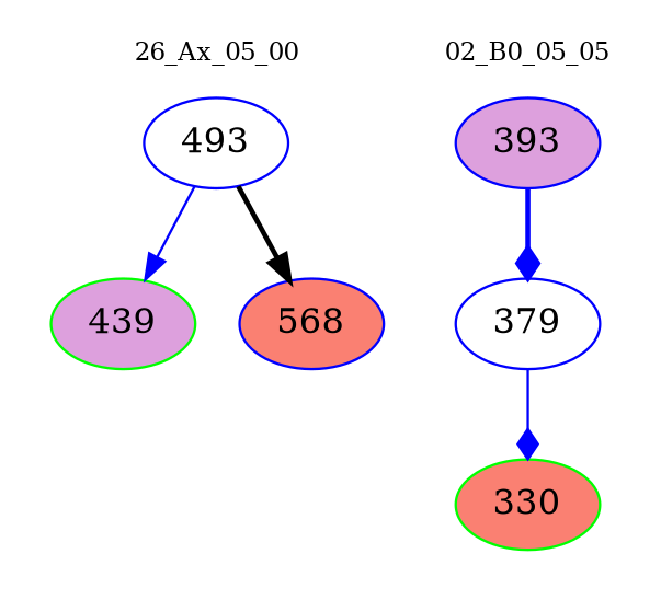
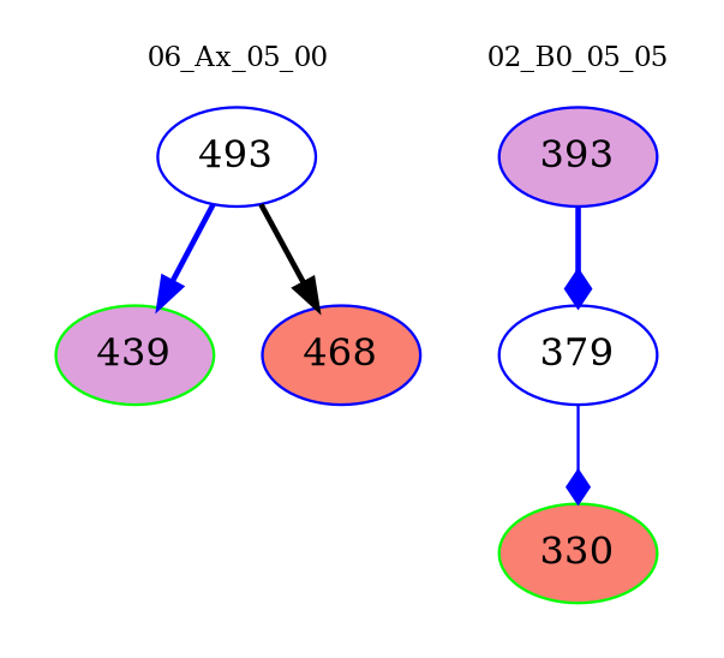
  digraph {
    node [color=blue fillcolor=white style=filled]
    edge [arrowhead=normal color=blue style=solid]
    n1 [label=493]
    n2 [color=green fillcolor=plum label=439]
-   n3 [fillcolor=salmon label=568]
+   n3 [fillcolor=salmon label=468]
    n4 [label=379]
    n5 [color=green fillcolor=salmon label=330]
    n6 [fillcolor=plum label=393]
    subgraph cluster_1 {
      color=white
      fontsize=10
-     label="26_Ax_05_00"
+     label="06_Ax_05_00"
      n1
      n2
      n3
    }
    subgraph cluster_2 {
      color=white
      fontsize=10
      label="02_B0_05_05"
      n4
      n5
      n6
    }
-   n1 -> n2
+   n1 -> n2 [style=bold]
    n1 -> n3 [color=black style=bold]
    n4 -> n5 [arrowhead=diamond]
    n6 -> n4 [arrowhead=diamond style=bold]
  }
